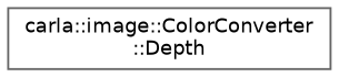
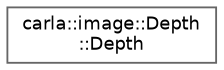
  digraph {
    rankdir=LR
-   n1 [color=grey40 fillcolor=white fontname=Helvetica fontsize=10 height=0.2 label="carla::image::ColorConverter\l::Depth" shape=box style=filled width=0.4]
+   n1 [color=grey40 fillcolor=white fontname=Helvetica fontsize=10 height=0.2 label="carla::image::Depth\l::Depth" shape=box style=filled width=0.4]
  }
